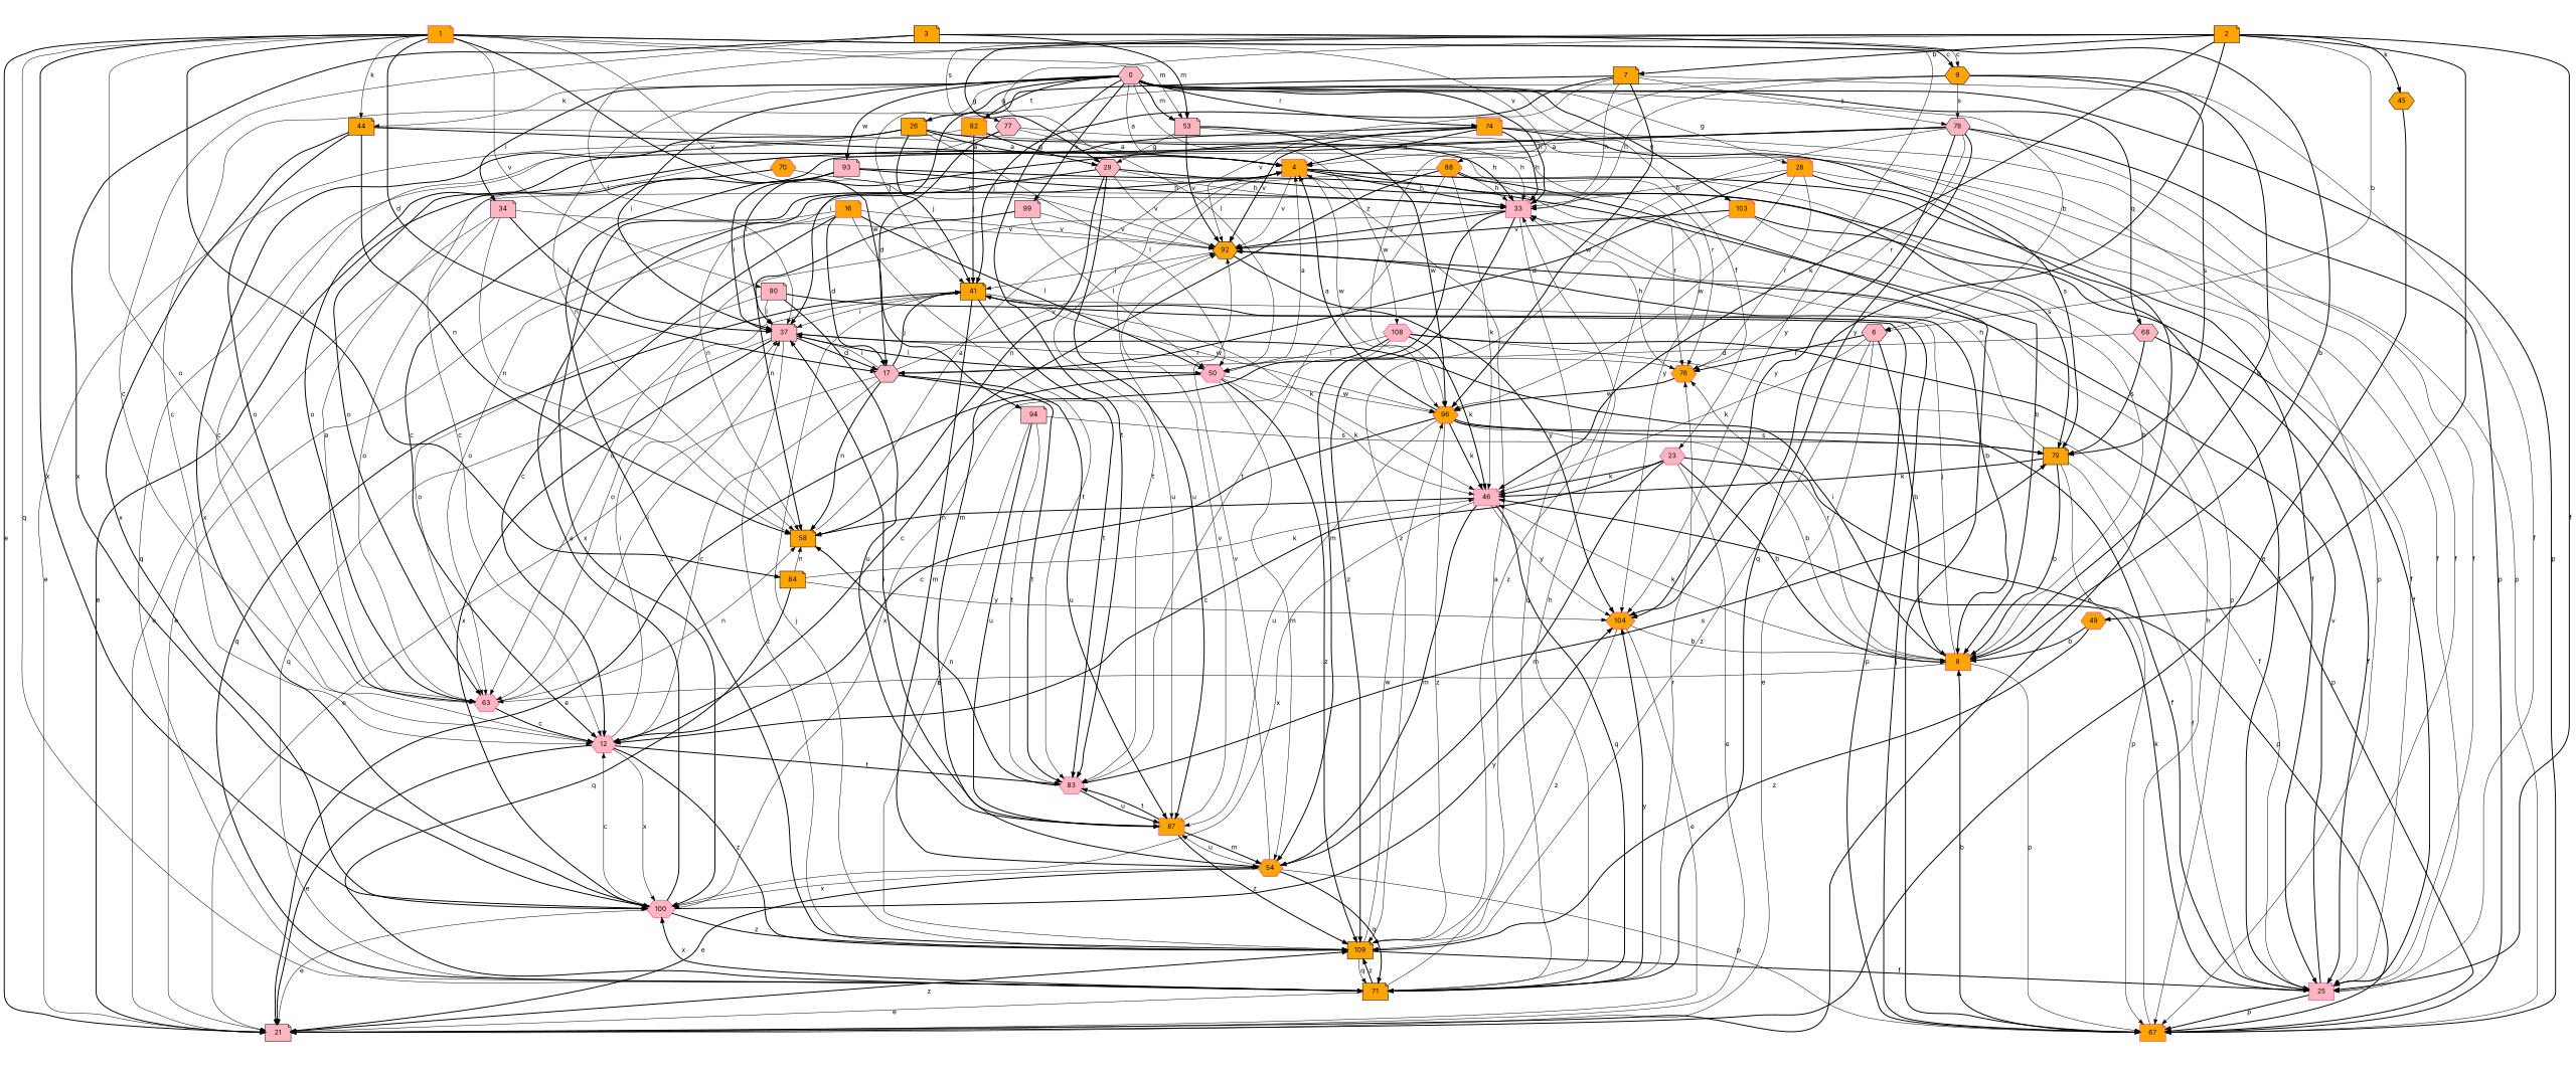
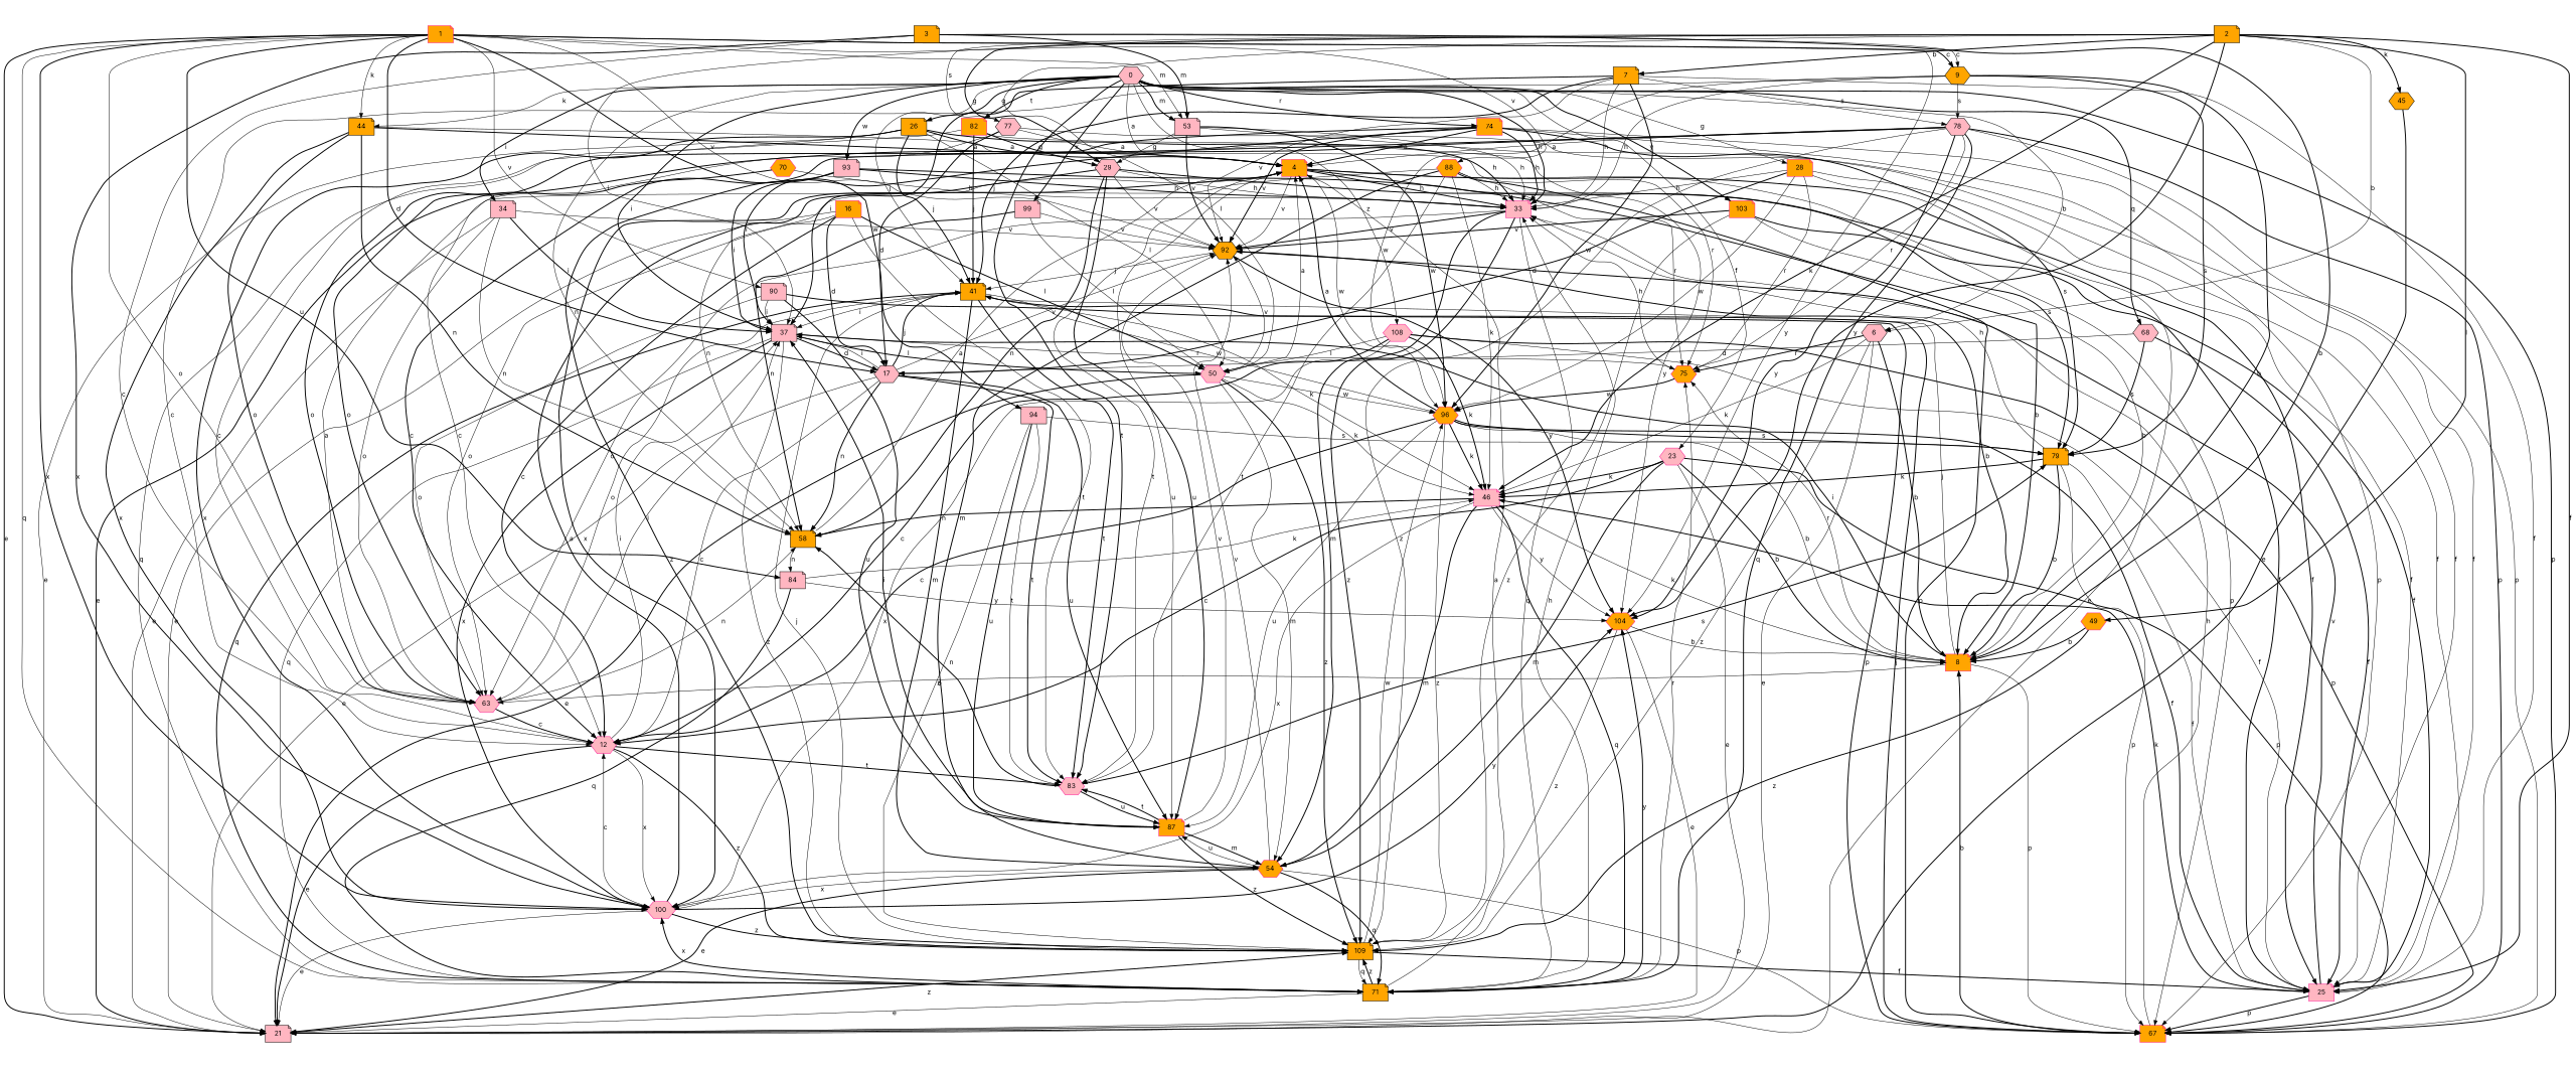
  strict digraph {
    fontname=Inter
    node [color=black fillcolor=orange fontname=Inter shape=note style=filled]
    edge [fontname=Inter style=bold]
    0 [fillcolor=lightpink shape=hexagon]
    4 [color=deeppink]
    6 [fillcolor=lightpink shape=hexagon]
    23 [color=deeppink fillcolor=lightpink shape=hexagon]
    26
    28 [color=deeppink]
    33 [color=deeppink fillcolor=lightpink]
    34 [fillcolor=lightpink]
    37 [fillcolor=lightpink]
    41
    44
    53 [fillcolor=lightpink]
    58
    67 [color=deeppink]
    68 [fillcolor=lightpink shape=hexagon]
    74 [color=deeppink]
    82 [color=deeppink]
    83 [color=deeppink fillcolor=lightpink shape=hexagon]
    93 [fillcolor=lightpink]
    99 [fillcolor=lightpink]
    103 [color=deeppink]
    108 [color=deeppink fillcolor=lightpink shape=hexagon]
    92 [shape=hexagon]
    25 [color=deeppink fillcolor=lightpink]
    8 [color=deeppink]
    87 [color=deeppink]
    96 [color=deeppink shape=hexagon]
    21 [fillcolor=lightpink]
    46 [color=deeppink fillcolor=lightpink]
-   75 [color=deeppink shape=hexagon label=76]
+   75 [color=deeppink shape=hexagon]
    109
    16 [color=deeppink]
    17 [fillcolor=lightpink shape=hexagon]
    63 [color=deeppink fillcolor=lightpink shape=hexagon]
    50 [color=deeppink fillcolor=lightpink shape=hexagon]
    12 [color=deeppink fillcolor=lightpink shape=hexagon]
    54 [color=deeppink shape=hexagon]
    100 [color=deeppink fillcolor=lightpink shape=hexagon]
    71
    29 [fillcolor=lightpink shape=hexagon]
    79
    70 [color=deeppink shape=hexagon]
    104 [color=deeppink shape=hexagon]
    1 [color=deeppink]
    9 [shape=hexagon]
-   84
+   84 [fillcolor=lightpink]
    88 [color=deeppink shape=hexagon]
    90 [fillcolor=lightpink]
    94 [fillcolor=lightpink]
    78 [fillcolor=lightpink shape=hexagon]
    2
    7
    45 [shape=hexagon]
    49 [color=deeppink shape=hexagon]
    77 [fillcolor=lightpink shape=hexagon]
    3
    0 -> 4 [label=a style=solid]
    0 -> 6 [label=b style=solid]
    0 -> 23 [label=f style=solid]
    0 -> 26 [label=g]
    0 -> 28 [label=g style=solid]
    0 -> 33 [label=h]
    0 -> 34 [label=i]
    0 -> 37 [label=i]
    0 -> 41 [label=j style=solid]
    0 -> 44 [label=k style=solid]
    0 -> 53 [label=m]
    0 -> 58 [label=n style=solid]
    0 -> 67 [label=p]
    0 -> 68 [label=q]
    0 -> 74 [label=r]
    0 -> 82 [label=t]
    0 -> 83 [label=t]
    0 -> 93 [label=w]
    0 -> 99 [label=x]
    0 -> 103 [label=y]
    0 -> 108 [label=z style=solid]
    4 -> 33 [label=h]
    4 -> 67 [label=p style=solid]
    4 -> 83 [label=t style=solid]
    4 -> 92 [label=v style=solid]
    4 -> 25 [label=f]
    4 -> 8 [label=b]
    4 -> 87 [label=u style=solid]
    4 -> 96 [label=w style=solid]
    6 -> 8 [label=b]
    6 -> 21 [label=e style=solid]
    6 -> 46 [label=k style=solid]
    6 -> 75 [label=r]
    6 -> 109 [label=z style=solid]
    23 -> 67 [label=p]
    23 -> 8 [label=b]
    23 -> 21 [label=e style=solid]
    23 -> 46 [label=k]
    23 -> 12 [label=c]
    23 -> 54 [label=m]
    26 -> 4 [label=a]
    26 -> 33 [label=h]
    26 -> 41 [label=j]
    26 -> 21 [label=e style=solid]
    26 -> 50 [label=l style=solid]
    26 -> 12 [label=c style=solid]
    26 -> 100 [label=x]
    28 -> 33 [label=h style=solid]
    28 -> 25 [label=f style=solid]
    28 -> 96 [label=w style=solid]
-   28 -> 21 [label=e]
+   28 -> 21 [label=e style=solid]
    28 -> 75 [label=r style=solid]
    28 -> 17 [label=d]
    33 -> 92 [label=v]
    33 -> 109 [label=z]
    33 -> 63 [label=o style=solid]
    33 -> 54 [label=m]
    33 -> 71 [label=q style=solid]
    34 -> 37 [label=i]
    34 -> 58 [label=n style=solid]
    34 -> 92 [label=v style=solid]
    34 -> 21 [label=e style=solid]
    34 -> 63 [label=o style=solid]
    37 -> 75 [label=r style=solid]
    37 -> 109 [label=z style=solid]
    37 -> 17 [label=d]
    37 -> 50 [label=l]
    37 -> 100 [label=x]
    37 -> 71 [label=q style=solid]
    41 -> 37 [label=i style=solid]
    41 -> 83 [label=t]
    41 -> 96 [label=w style=solid]
    41 -> 46 [label=k style=solid]
    41 -> 63 [label=o style=solid]
    41 -> 54 [label=m]
    41 -> 71 [label=q]
    44 -> 4 [label=a]
    44 -> 58 [label=n]
    44 -> 75 [label=r style=solid]
    44 -> 63 [label=o]
    44 -> 100 [label=x]
    53 -> 33 [label=h style=solid]
    53 -> 92 [label=v]
    53 -> 25 [label=f style=solid]
    53 -> 96 [label=w]
    53 -> 29 [label=g style=solid]
    58 -> 4 [label=a style=solid]
    67 -> 33 [label=h style=solid]
    67 -> 41 [label=j]
    67 -> 8 [label=b]
    68 -> 25 [label=f]
    68 -> 17 [label=d style=solid]
    68 -> 79 [label=s]
    74 -> 4 [label=a]
    74 -> 33 [label=h]
    74 -> 37 [label=i]
    74 -> 67 [label=p style=solid]
    74 -> 92 [label=v]
    74 -> 25 [label=f style=solid]
    74 -> 63 [label=o]
    74 -> 79 [label=s]
    82 -> 41 [label=j]
    82 -> 71 [label=q style=solid]
    82 -> 29 [label=g]
    82 -> 104 [label=y style=solid]
    83 -> 58 [label=n]
    83 -> 87 [label=u]
    83 -> 79 [label=s]
    93 -> 33 [label=h]
    93 -> 37 [label=i]
    93 -> 25 [label=f]
    93 -> 109 [label=z]
    99 -> 58 [label=n]
    99 -> 92 [label=v style=solid]
    99 -> 50 [label=l style=solid]
    103 -> 92 [label=v]
    103 -> 25 [label=f]
    103 -> 8 [label=b style=solid]
    103 -> 109 [label=z style=solid]
    108 -> 67 [label=p]
    108 -> 25 [label=f style=solid]
    108 -> 46 [label=k]
    108 -> 50 [label=l style=solid]
    108 -> 12 [label=c]
    108 -> 100 [label=x style=solid]
    92 -> 41 [label=j style=solid]
    92 -> 8 [label=b]
    92 -> 104 [label=y]
    25 -> 67 [label=p]
    25 -> 92 [label=v]
    25 -> 46 [label=k]
    8 -> 37 [label=i]
    8 -> 41 [label=j style=solid]
    8 -> 67 [label=p style=solid]
    8 -> 46 [label=k style=solid]
    8 -> 75 [label=r style=solid]
    8 -> 63 [label=o style=solid]
    87 -> 37 [label=i]
    87 -> 83 [label=t]
    87 -> 92 [label=v style=solid]
    87 -> 109 [label=z]
    87 -> 54 [label=m]
    96 -> 4 [label=a]
    96 -> 25 [label=f]
    96 -> 8 [label=b style=solid]
    96 -> 87 [label=u style=solid]
    96 -> 46 [label=k]
    96 -> 109 [label=z style=solid]
    96 -> 12 [label=c]
    96 -> 79 [label=s]
    21 -> 109 [label=z]
    46 -> 58 [label=n]
    46 -> 54 [label=m]
    46 -> 100 [label=x style=solid]
    46 -> 71 [label=q]
    46 -> 104 [label=y style=solid]
    75 -> 33 [label=h style=solid]
    75 -> 96 [label=w]
    109 -> 41 [label=j style=solid]
    109 -> 25 [label=f]
    109 -> 96 [label=w style=solid]
    109 -> 71 [label=q style=solid]
    16 -> 83 [label=t style=solid]
    16 -> 21 [label=e style=solid]
    16 -> 17 [label=d]
    16 -> 63 [label=o style=solid]
    16 -> 50 [label=l]
    16 -> 12 [label=c]
    17 -> 37 [label=i style=solid]
    17 -> 41 [label=j]
    17 -> 58 [label=n]
    17 -> 83 [label=t]
    17 -> 92 [label=v style=solid]
    17 -> 87 [label=u]
    17 -> 21 [label=e style=solid]
    17 -> 12 [label=c style=solid]
    63 -> 4 [label=a style=solid]
    63 -> 37 [label=i style=solid]
    63 -> 58 [label=n style=solid]
    63 -> 12 [label=c]
    50 -> 4 [label=a style=solid]
-   16 -> 92 [label=v style=solid]
+   50 -> 92 [label=v style=solid]
    50 -> 96 [label=w style=solid]
    50 -> 21 [label=e]
    50 -> 46 [label=k style=solid]
    50 -> 109 [label=z]
    50 -> 54 [label=m style=solid]
    12 -> 37 [label=i style=solid]
    12 -> 83 [label=t]
    12 -> 21 [label=e]
    12 -> 109 [label=z]
    12 -> 100 [label=x style=solid]
    54 -> 67 [label=p style=solid]
    54 -> 92 [label=v style=solid]
    54 -> 87 [label=u style=solid]
    54 -> 21 [label=e]
    54 -> 100 [label=x style=solid]
    54 -> 71 [label=q]
    100 -> 4 [label=a]
    100 -> 21 [label=e style=solid]
    100 -> 109 [label=z]
    100 -> 12 [label=c style=solid]
    100 -> 104 [label=y]
    71 -> 4 [label=a style=solid]
    71 -> 33 [label=h style=solid]
    71 -> 21 [label=e style=solid]
    71 -> 75 [label=r style=solid]
    71 -> 109 [label=z]
    71 -> 100 [label=x]
    71 -> 104 [label=y]
    29 -> 33 [label=h style=solid]
    29 -> 58 [label=n]
    29 -> 92 [label=v style=solid]
    29 -> 87 [label=u]
    29 -> 100 [label=x]
    29 -> 79 [label=s]
    79 -> 33 [label=h style=solid]
    79 -> 67 [label=p style=solid]
    79 -> 25 [label=f style=solid]
    79 -> 8 [label=b]
    79 -> 46 [label=k]
    70 -> 33 [label=h style=solid]
    70 -> 21 [label=e]
    104 -> 8 [label=b style=solid]
    104 -> 21 [label=e style=solid]
    104 -> 109 [label=z style=solid]
    1 -> 44 [label=k style=solid]
    1 -> 53 [label=m style=solid]
    1 -> 92 [label=v style=solid]
    1 -> 21 [label=e]
    1 -> 17 [label=d]
    1 -> 63 [label=o style=solid]
    1 -> 100 [label=x]
    1 -> 71 [label=q style=solid]
    1 -> 104 [label=y style=solid]
    1 -> 9 [label=c]
    1 -> 84 [label=u]
    1 -> 88 [label=v style=solid]
    1 -> 90 [label=v style=solid]
    1 -> 94 [label=w]
    9 -> 33 [label=h style=solid]
    9 -> 8 [label=b]
    9 -> 96 [label=w style=solid]
    9 -> 12 [label=c style=solid]
    9 -> 79 [label=s]
    9 -> 78 [label=s style=solid]
-   84 -> 58 [label=n style=solid]
+   58 -> 84 [label=n style=solid]
    84 -> 46 [label=k style=solid]
    84 -> 71 [label=q]
    84 -> 104 [label=y style=solid]
    88 -> 33 [label=h style=solid]
    88 -> 58 [label=n style=solid]
    88 -> 67 [label=p]
    88 -> 83 [label=t style=solid]
    88 -> 46 [label=k style=solid]
    88 -> 75 [label=r style=solid]
    88 -> 54 [label=m]
    90 -> 37 [label=i style=solid]
    90 -> 67 [label=p]
    90 -> 87 [label=u]
    90 -> 63 [label=o style=solid]
    94 -> 83 [label=t style=solid]
    94 -> 87 [label=u]
    94 -> 109 [label=z style=solid]
    94 -> 79 [label=s style=solid]
    78 -> 4 [label=a style=solid]
    78 -> 67 [label=p]
    78 -> 25 [label=f style=solid]
    78 -> 75 [label=r style=solid]
    78 -> 109 [label=z style=solid]
    78 -> 63 [label=o]
    78 -> 12 [label=c]
    78 -> 71 [label=q]
    78 -> 104 [label=y]
    2 -> 6 [label=b style=solid]
    2 -> 37 [label=i style=solid]
    2 -> 25 [label=f]
    2 -> 46 [label=k]
    2 -> 50 [label=l style=solid]
    2 -> 29 [label=g]
    2 -> 104 [label=y]
    2 -> 7 [label=b]
    2 -> 45 [label=k]
    2 -> 49 [label=l]
    2 -> 77 [label=s style=solid]
    7 -> 33 [label=h style=solid]
    7 -> 37 [label=i]
    7 -> 41 [label=j]
    7 -> 92 [label=v style=solid]
    7 -> 25 [label=f style=solid]
    7 -> 96 [label=w]
    7 -> 78 [label=s style=solid]
    45 -> 21 [label=e]
    49 -> 8 [label=b]
    49 -> 109 [label=z]
    77 -> 4 [label=a style=solid]
    77 -> 67 [label=p style=solid]
    77 -> 17 [label=d]
    77 -> 12 [label=c style=solid]
    3 -> 53 [label=m]
    3 -> 8 [label=b]
    3 -> 12 [label=c style=solid]
    3 -> 100 [label=x]
    3 -> 9 [label=c style=solid]
  }
